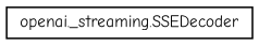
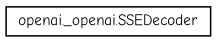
  digraph {
    rankdir=LR
    fontname="Comic Neue"
-   n1 [color=black fillcolor=white fontname="Comic Neue" fontsize=10 height=0.2 label="openai._streaming.SSEDecoder" shape=record style=filled width=0.4]
+   n1 [color=black fillcolor=white fontname="Comic Neue" fontsize=10 height=0.2 label="openai._openai.SSEDecoder" shape=record style=filled width=0.4]
  }
